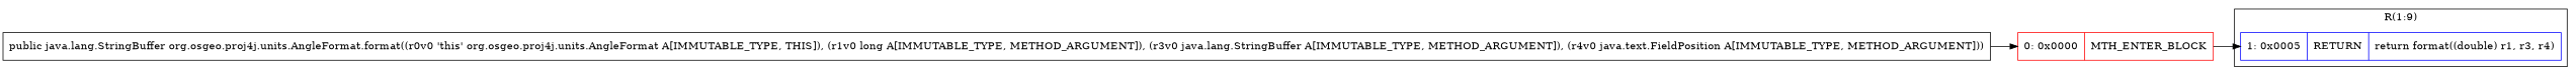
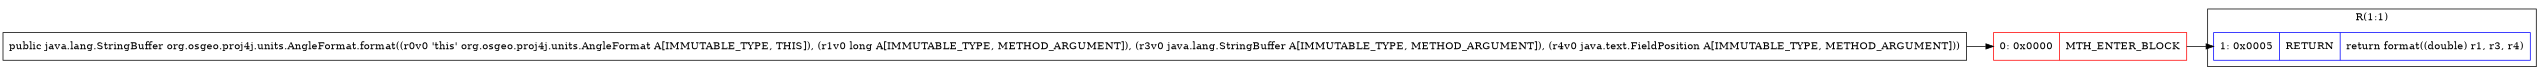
  digraph {
    rankdir=LR
    node [shape=record]
    n1 [color=blue label="{1\:\ 0x0005|RETURN\l|return format((double) r1, r3, r4)\l}"]
    n2 [color=red label="{0\:\ 0x0000|MTH_ENTER_BLOCK\l}"]
    n3 [label="{public java.lang.StringBuffer org.osgeo.proj4j.units.AngleFormat.format((r0v0 'this' org.osgeo.proj4j.units.AngleFormat A[IMMUTABLE_TYPE, THIS]), (r1v0 long A[IMMUTABLE_TYPE, METHOD_ARGUMENT]), (r3v0 java.lang.StringBuffer A[IMMUTABLE_TYPE, METHOD_ARGUMENT]), (r4v0 java.text.FieldPosition A[IMMUTABLE_TYPE, METHOD_ARGUMENT])) }"]
    subgraph cluster_1 {
-     label="R(1:9)"
+     label="R(1:1)"
      n1
    }
    n2 -> n1
    n3 -> n2
  }
